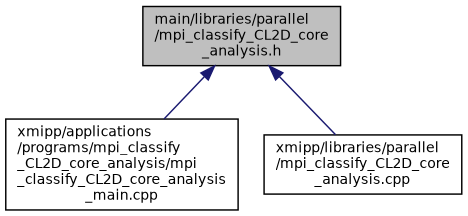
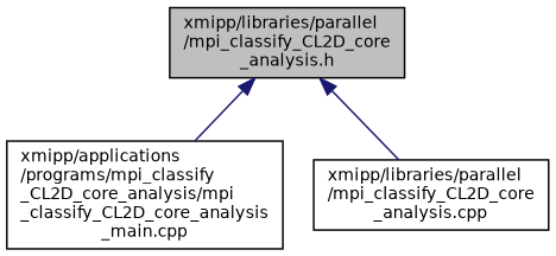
  digraph {
    node [color=black fillcolor=white fontname=Helvetica fontsize=10 shape=record style=filled]
    edge [color=midnightblue dir=back fontname=Helvetica fontsize=10 labelfontname=Helvetica labelfontsize=10 style=solid]
-   n1 [fillcolor=grey75 fontcolor=black height=0.2 label="main/libraries/parallel\l/mpi_classify_CL2D_core\l_analysis.h" width=0.4]
+   n1 [fillcolor=grey75 fontcolor=black height=0.2 label="xmipp/libraries/parallel\l/mpi_classify_CL2D_core\l_analysis.h" width=0.4]
    n2 [height=0.2 label="xmipp/applications\l/programs/mpi_classify\l_CL2D_core_analysis/mpi\l_classify_CL2D_core_analysis\l_main.cpp" width=0.4]
    n3 [height=0.2 label="xmipp/libraries/parallel\l/mpi_classify_CL2D_core\l_analysis.cpp" width=0.4]
    n1 -> n2
    n1 -> n3
  }
